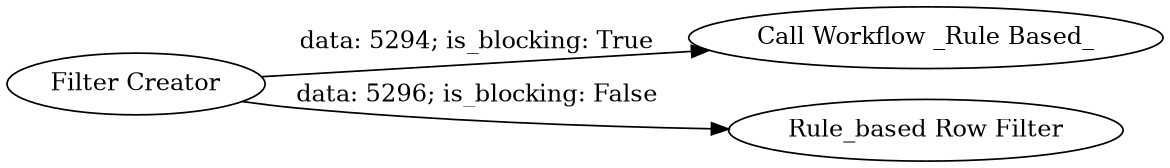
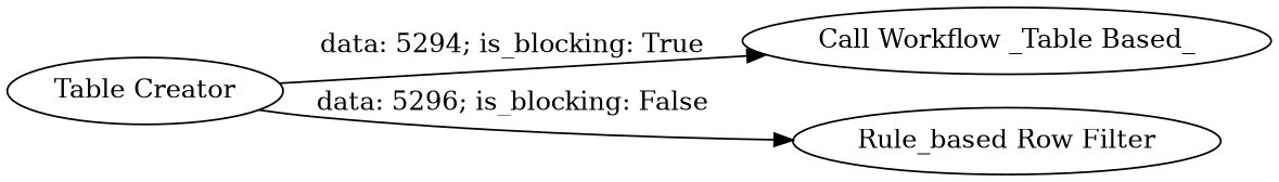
  digraph {
    rankdir=LR
-   n1 [label="Call Workflow _Rule Based_"]
+   n1 [label="Call Workflow _Table Based_"]
    n2 [label="Rule_based Row Filter"]
-   n3 [label="Filter Creator"]
+   n3 [label="Table Creator"]
    n3 -> n1 [label="data: 5294; is_blocking: True"]
    n3 -> n2 [label="data: 5296; is_blocking: False"]
  }
